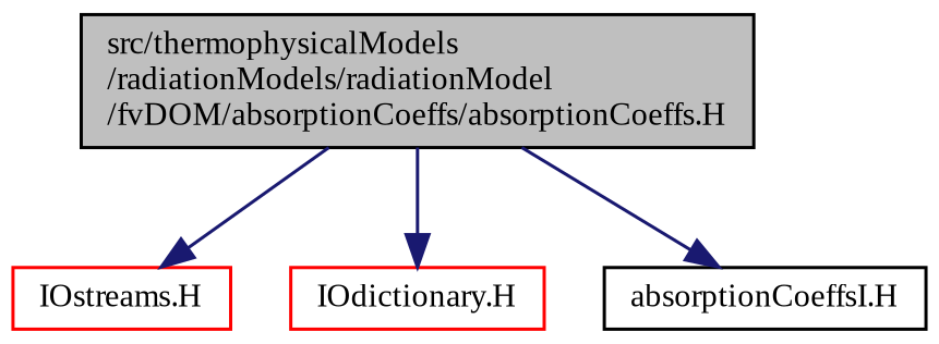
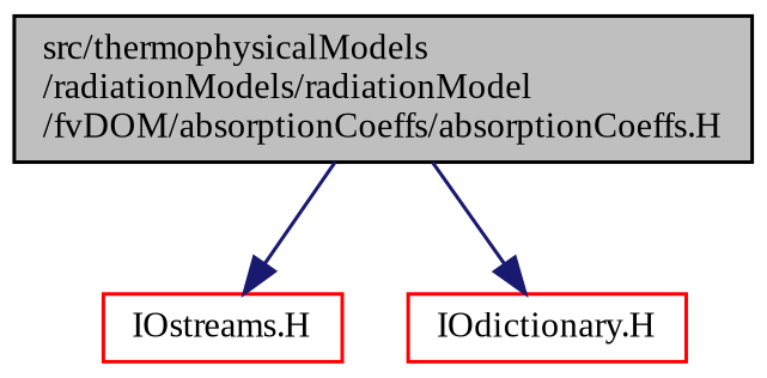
  digraph {
    fontname="Liberation Serif"
    node [color=black fontname="Liberation Serif" fontsize=10 shape=record]
    edge [color=midnightblue fontname="Liberation Serif" fontsize=10 labelfontname=FreeSans labelfontsize=10 style=solid]
    n1 [fillcolor=grey75 fontcolor=black height=0.2 label="src/thermophysicalModels\l/radiationModels/radiationModel\l/fvDOM/absorptionCoeffs/absorptionCoeffs.H" style=filled width=0.4]
    n2 [color=red height=0.2 label="IOstreams.H" width=0.4]
    n3 [color=red height=0.2 label="IOdictionary.H" width=0.4]
-   n4 [height=0.2 label="absorptionCoeffsI.H" width=0.4]
    n1 -> n2
    n1 -> n3
-   n1 -> n4
  }
